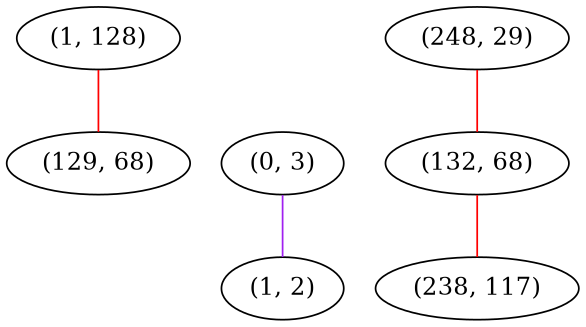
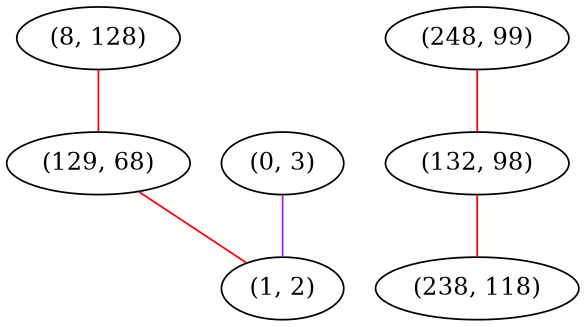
  graph {
    edge [color=red weight=1]
-   "(8, 128)" [label="(1, 128)"]
+   "(8, 128)"
    "(129, 68)"
    n3 [label="(1, 2)"]
-   "(248, 29)"
-   "(132, 68)"
-   "(238, 118)" [label="(238, 117)"]
+   "(248, 29)" [label="(248, 99)"]
+   "(132, 68)" [label="(132, 98)"]
+   "(238, 118)"
    n7 [label="(0, 3)"]
    "(8, 128)" -- "(129, 68)"
+   "(129, 68)" -- n3
    "(248, 29)" -- "(132, 68)"
    "(132, 68)" -- "(238, 118)"
    n7 -- n3 [color=purple weight=4]
  }
